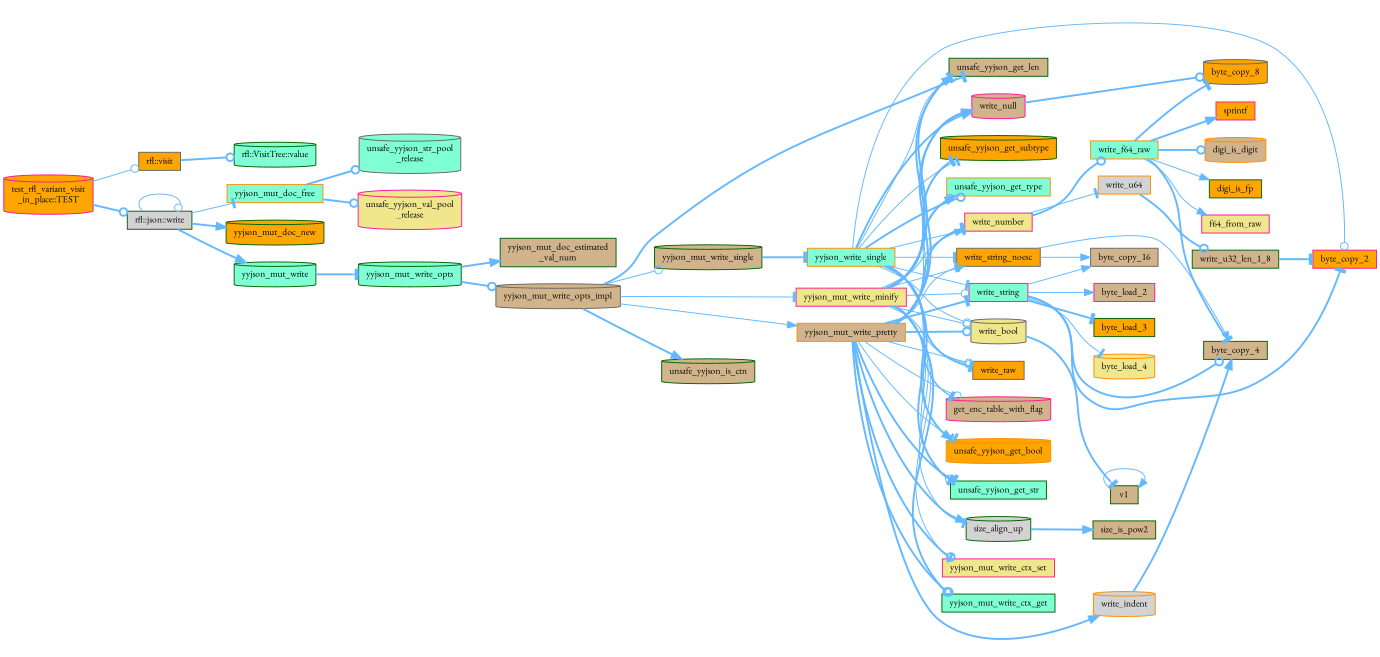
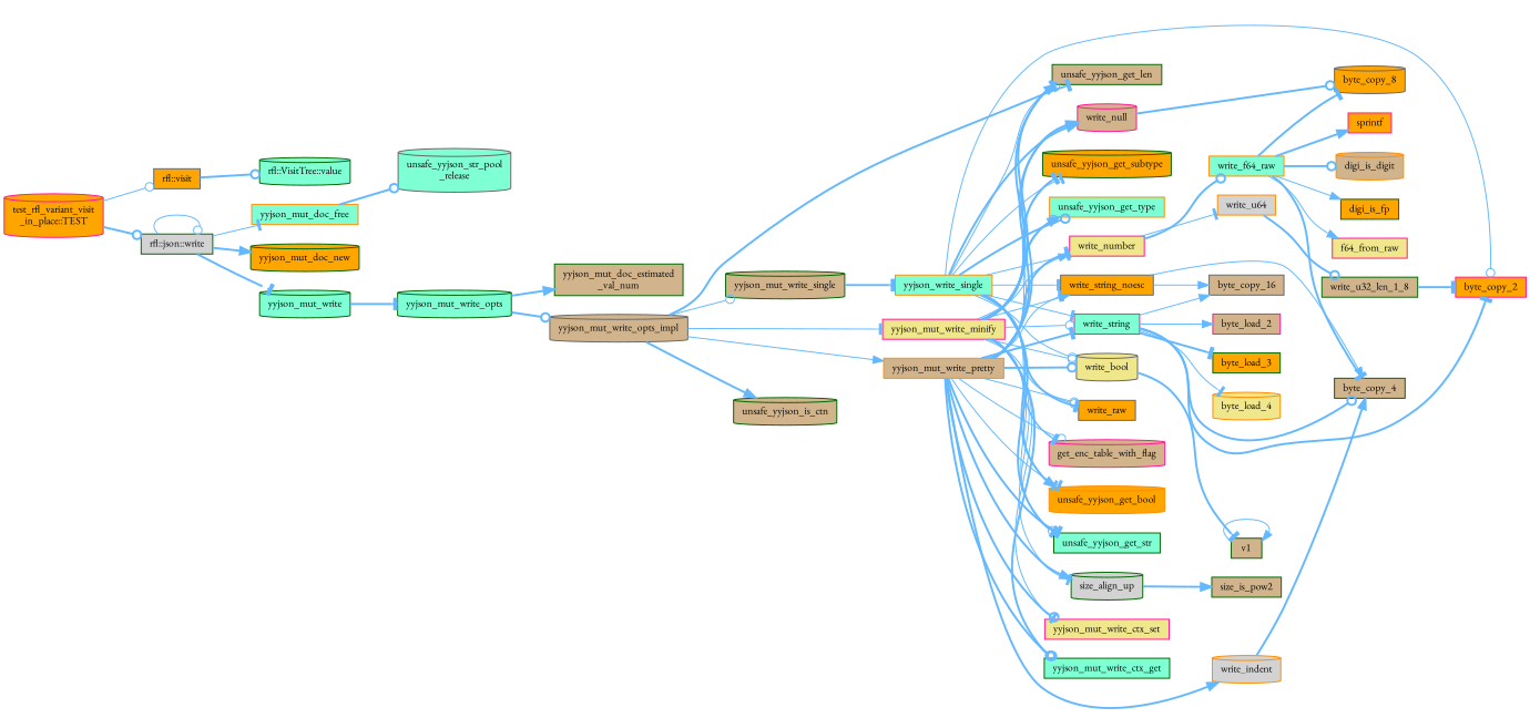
  digraph {
    fontname="EB Garamond"
    rankdir=LR
    node [color=darkgreen fillcolor=tan fontname="EB Garamond" fontsize=10 shape=box style=filled]
    edge [arrowhead=tee color=steelblue1 fontname="EB Garamond" fontsize=10 labelfontname=Helvetica labelfontsize=10 style=bold]
    n1 [color=deeppink fillcolor=orange fontcolor=black height=0.2 label="test_rfl_variant_visit\l_in_place::TEST" shape=cylinder width=0.4]
    n2 [color=gray40 fillcolor=orange height=0.2 label="rfl::visit" width=0.4]
    n3 [fillcolor=lightgrey height=0.2 label="rfl::json::write" width=0.4]
    n4 [fillcolor=aquamarine height=0.2 label="rfl::VisitTree::value" shape=cylinder width=0.4]
    n5 [color=darkorange fillcolor=aquamarine height=0.2 label=yyjson_mut_doc_free width=0.4]
    n6 [fillcolor=orange height=0.2 label=yyjson_mut_doc_new shape=cylinder width=0.4]
    n7 [fillcolor=aquamarine height=0.2 label=yyjson_mut_write shape=cylinder width=0.4]
    n8 [color=gray40 fillcolor=aquamarine height=0.2 label="unsafe_yyjson_str_pool\l_release" shape=cylinder width=0.4]
-   n9 [color=deeppink fillcolor=khaki height=0.2 label="unsafe_yyjson_val_pool\l_release" shape=cylinder width=0.4]
    n10 [fillcolor=aquamarine height=0.2 label=yyjson_mut_write_opts shape=cylinder width=0.4]
    n11 [height=0.2 label="yyjson_mut_doc_estimated\l_val_num" width=0.4]
    n12 [color=gray40 height=0.2 label=yyjson_mut_write_opts_impl shape=cylinder width=0.4]
    n13 [height=0.2 label=unsafe_yyjson_get_len width=0.4]
    n14 [height=0.2 label=unsafe_yyjson_is_ctn shape=cylinder width=0.4]
    n15 [color=deeppink fillcolor=khaki height=0.2 label=yyjson_mut_write_minify width=0.4]
    n16 [color=darkorange height=0.2 label=yyjson_mut_write_pretty width=0.4]
    n17 [height=0.2 label=yyjson_mut_write_single shape=cylinder width=0.4]
    n18 [color=deeppink height=0.2 label=get_enc_table_with_flag shape=cylinder width=0.4]
    n19 [fillcolor=lightgrey height=0.2 label=size_align_up shape=cylinder width=0.4]
    n20 [color=darkorange fillcolor=orange height=0.2 label=unsafe_yyjson_get_bool shape=cylinder width=0.4]
    n21 [fillcolor=aquamarine height=0.2 label=unsafe_yyjson_get_str width=0.4]
    n22 [fillcolor=orange height=0.2 label=unsafe_yyjson_get_subtype shape=cylinder width=0.4]
    n23 [color=darkorange fillcolor=aquamarine height=0.2 label=unsafe_yyjson_get_type width=0.4]
    n24 [color=gray40 fillcolor=khaki height=0.2 label=write_bool shape=cylinder width=0.4]
    n25 [color=deeppink height=0.2 label=write_null shape=cylinder width=0.4]
    n26 [color=deeppink fillcolor=khaki height=0.2 label=write_number width=0.4]
    n27 [color=gray40 fillcolor=orange height=0.2 label=write_raw width=0.4]
    n28 [color=deeppink fillcolor=aquamarine height=0.2 label=write_string width=0.4]
    n29 [color=gray40 fillcolor=orange height=0.2 label=write_string_noesc width=0.4]
    n30 [fillcolor=aquamarine height=0.2 label=yyjson_mut_write_ctx_get width=0.4]
    n31 [color=deeppink fillcolor=khaki height=0.2 label=yyjson_mut_write_ctx_set width=0.4]
    n32 [color=darkorange fillcolor=lightgrey height=0.2 label=write_indent shape=cylinder width=0.4]
    n33 [color=darkorange fillcolor=aquamarine height=0.2 label=yyjson_write_single width=0.4]
    n34 [height=0.2 label=size_is_pow2 width=0.4]
    n35 [height=0.2 label=v1 width=0.4]
    n36 [color=gray40 fillcolor=orange height=0.2 label=byte_copy_8 shape=cylinder width=0.4]
    n37 [color=darkorange fillcolor=aquamarine height=0.2 label=write_f64_raw width=0.4]
    n38 [color=darkorange fillcolor=lightgrey height=0.2 label=write_u64 width=0.4]
    n39 [height=0.2 label=byte_copy_4 width=0.4]
    n40 [color=deeppink fillcolor=orange height=0.2 label=byte_copy_2 width=0.4]
    n41 [color=gray40 height=0.2 label=byte_copy_16 width=0.4]
    n42 [color=deeppink height=0.2 label=byte_load_2 width=0.4]
    n43 [fillcolor=orange height=0.2 label=byte_load_3 width=0.4]
    n44 [color=darkorange fillcolor=khaki height=0.2 label=byte_load_4 shape=cylinder width=0.4]
    n45 [color=darkorange height=0.2 label=digi_is_digit shape=cylinder width=0.4]
    n46 [fillcolor=orange height=0.2 label=digi_is_fp width=0.4]
    n47 [color=deeppink fillcolor=khaki height=0.2 label=f64_from_raw width=0.4]
    n48 [color=deeppink fillcolor=orange height=0.2 label=sprintf width=0.4]
    n49 [height=0.2 label=write_u32_len_1_8 width=0.4]
    n1 -> n2 [arrowhead=odot style=solid]
    n1 -> n3 [arrowhead=odot]
    n2 -> n4 [arrowhead=odot]
    n3 -> n3 [arrowhead=odot style=solid]
    n3 -> n5 [style=solid]
    n3 -> n6 [arrowhead=normal]
-   n3 -> n7 [arrowhead=normal]
+   n3 -> n7
    n5 -> n8 [arrowhead=odot]
-   n5 -> n9 [arrowhead=odot]
    n7 -> n10
    n10 -> n11 [arrowhead=normal]
    n10 -> n12 [arrowhead=odot]
    n12 -> n13
    n12 -> n14 [arrowhead=normal]
    n12 -> n15 [style=solid]
    n12 -> n16 [arrowhead=normal style=solid]
    n12 -> n17 [arrowhead=odot style=solid]
    n15 -> n13 [arrowhead=normal]
    n15 -> n18 [style=solid]
    n15 -> n19 [style=solid]
    n15 -> n20 [style=solid]
    n15 -> n21 [arrowhead=odot style=solid]
    n15 -> n22
    n15 -> n23 [arrowhead=normal]
    n15 -> n24 [arrowhead=odot style=solid]
    n15 -> n25 [arrowhead=normal]
    n15 -> n26 [style=solid]
    n15 -> n27 [arrowhead=odot style=solid]
    n15 -> n28 [arrowhead=odot style=solid]
    n15 -> n29 [arrowhead=normal style=solid]
    n15 -> n30 [arrowhead=odot]
    n15 -> n31 [style=solid]
    n16 -> n13
    n16 -> n18 [arrowhead=odot style=solid]
    n16 -> n19 [arrowhead=normal]
    n16 -> n20 [style=solid]
    n16 -> n21
    n16 -> n22 [style=solid]
    n16 -> n23 [arrowhead=odot style=solid]
    n16 -> n24 [arrowhead=odot]
    n16 -> n25 [arrowhead=normal]
    n16 -> n26
    n16 -> n27 [arrowhead=odot style=solid]
    n16 -> n28
    n16 -> n29 [style=solid]
    n16 -> n30 [arrowhead=odot]
    n16 -> n31 [arrowhead=odot]
    n16 -> n32 [arrowhead=normal]
    n17 -> n33
    n19 -> n34 [arrowhead=normal]
    n24 -> n35
    n25 -> n36 [arrowhead=odot]
    n26 -> n37 [arrowhead=odot]
    n26 -> n38 [style=solid]
    n28 -> n39 [arrowhead=odot]
    n28 -> n40
    n28 -> n41 [arrowhead=normal style=solid]
    n28 -> n42 [arrowhead=normal style=solid]
    n28 -> n43
    n28 -> n44 [style=solid]
    n29 -> n39 [arrowhead=normal style=solid]
    n29 -> n41 [arrowhead=normal style=solid]
    n32 -> n39 [arrowhead=normal]
    n33 -> n13 [arrowhead=odot style=solid]
    n33 -> n18 [style=solid]
    n33 -> n20 [arrowhead=normal]
    n33 -> n21
    n33 -> n22 [style=solid]
    n33 -> n23 [arrowhead=odot]
    n33 -> n24 [arrowhead=odot style=solid]
    n33 -> n25 [arrowhead=normal]
    n33 -> n26 [arrowhead=normal style=solid]
    n33 -> n27
    n33 -> n28 [style=solid]
    n33 -> n29 [style=solid]
    n33 -> n40 [arrowhead=odot style=solid]
    n35 -> n35 [arrowhead=normal style=solid]
    n37 -> n36
    n37 -> n39
    n37 -> n45 [arrowhead=odot]
    n37 -> n46 [arrowhead=normal style=solid]
    n37 -> n47 [arrowhead=normal style=solid]
    n37 -> n48 [arrowhead=normal]
    n38 -> n49 [arrowhead=odot]
    n49 -> n40
  }
